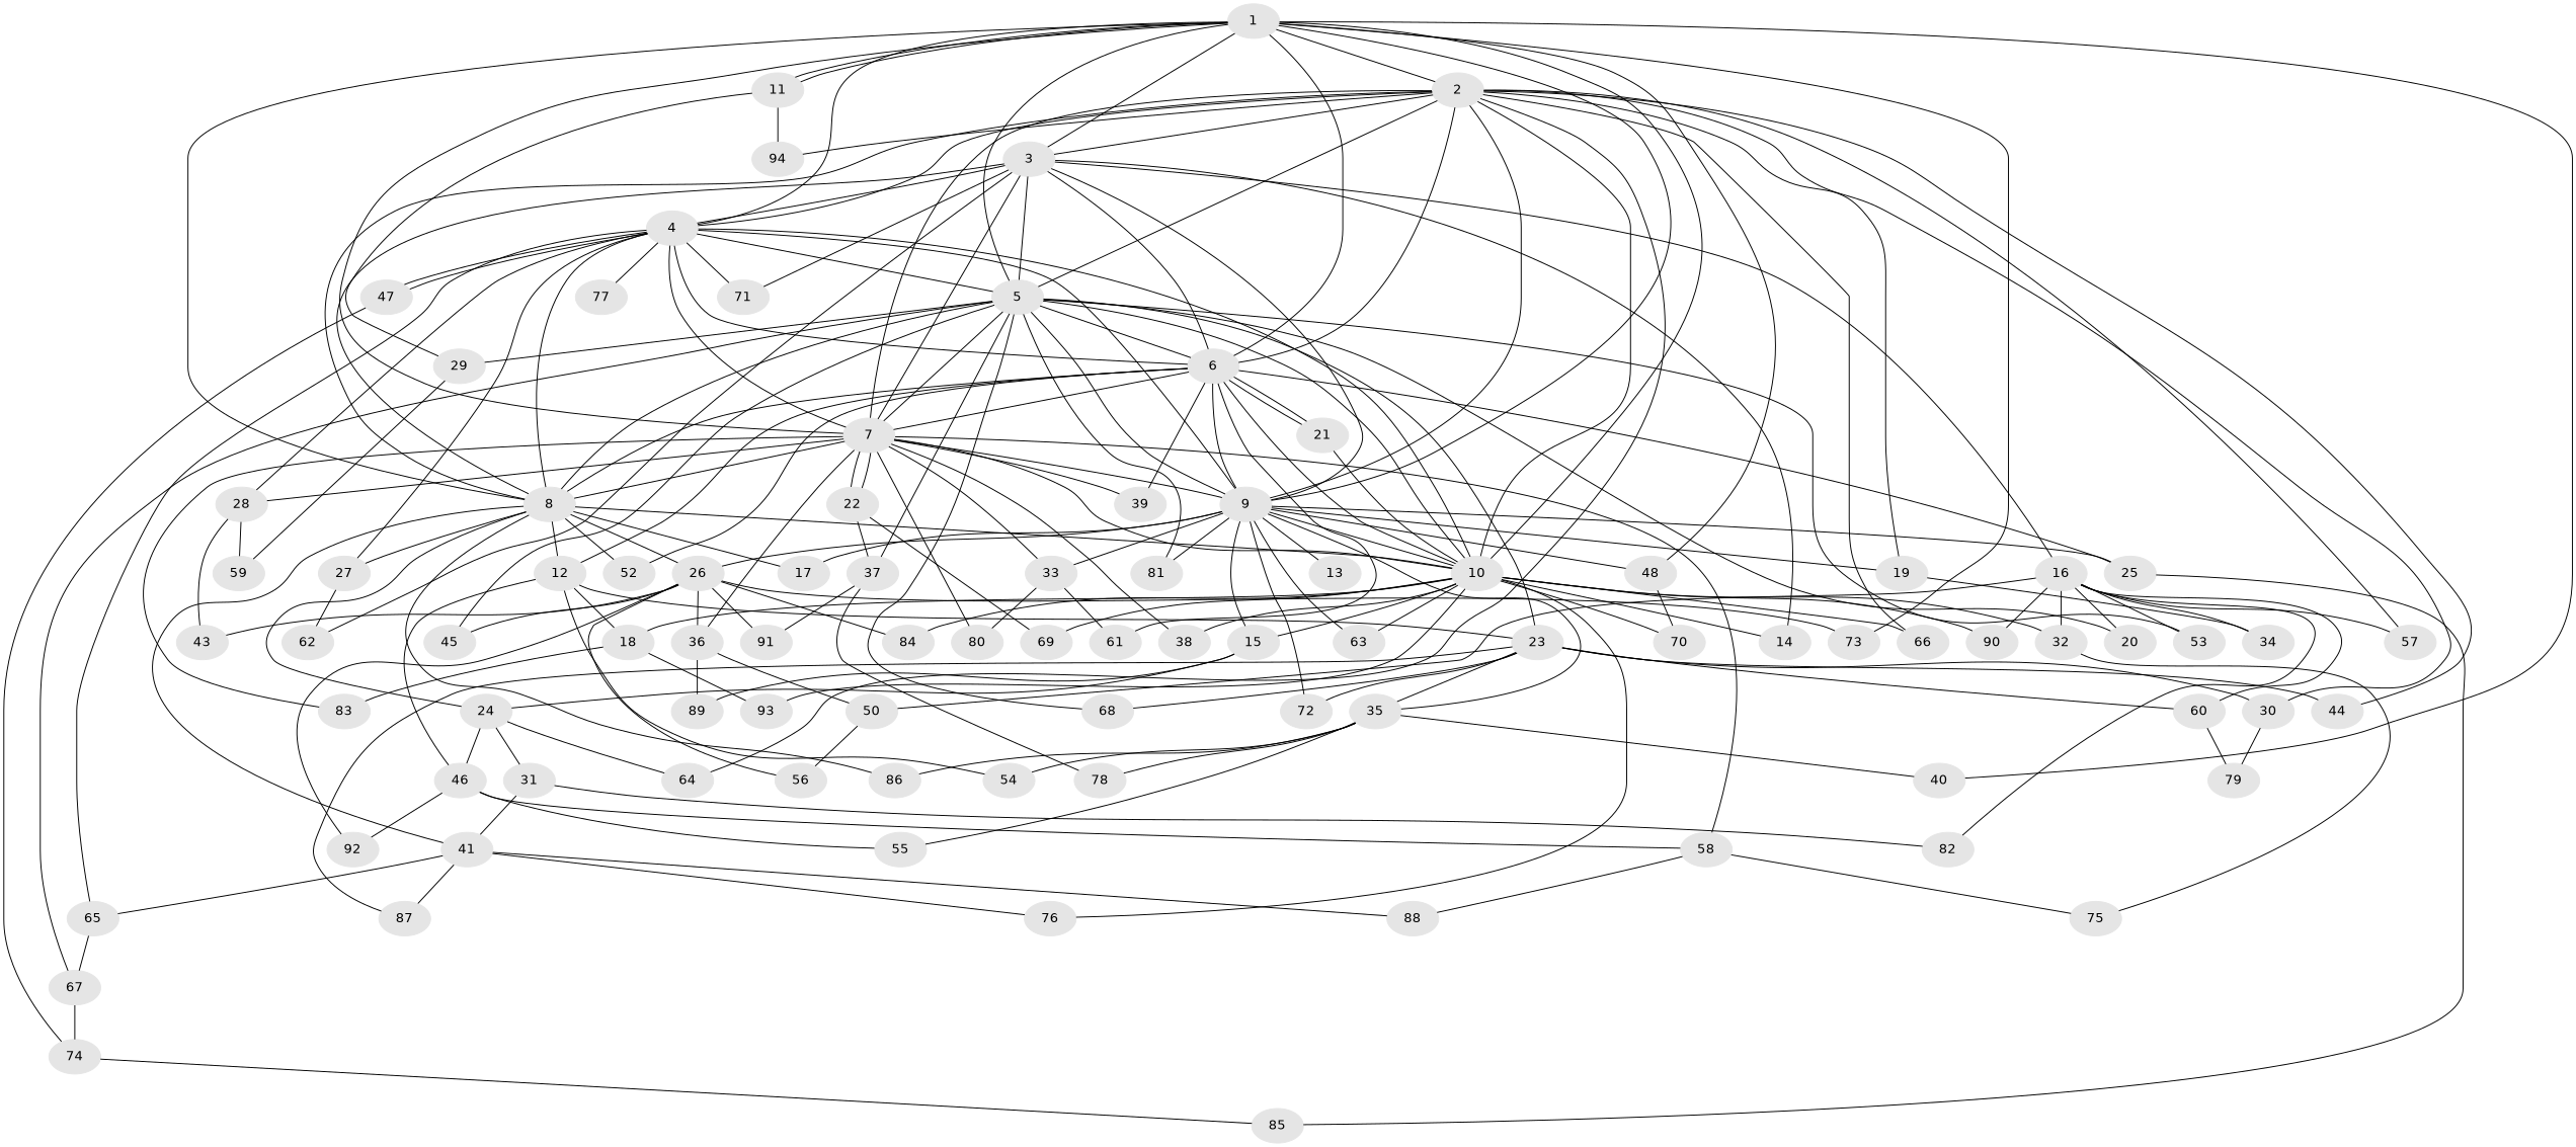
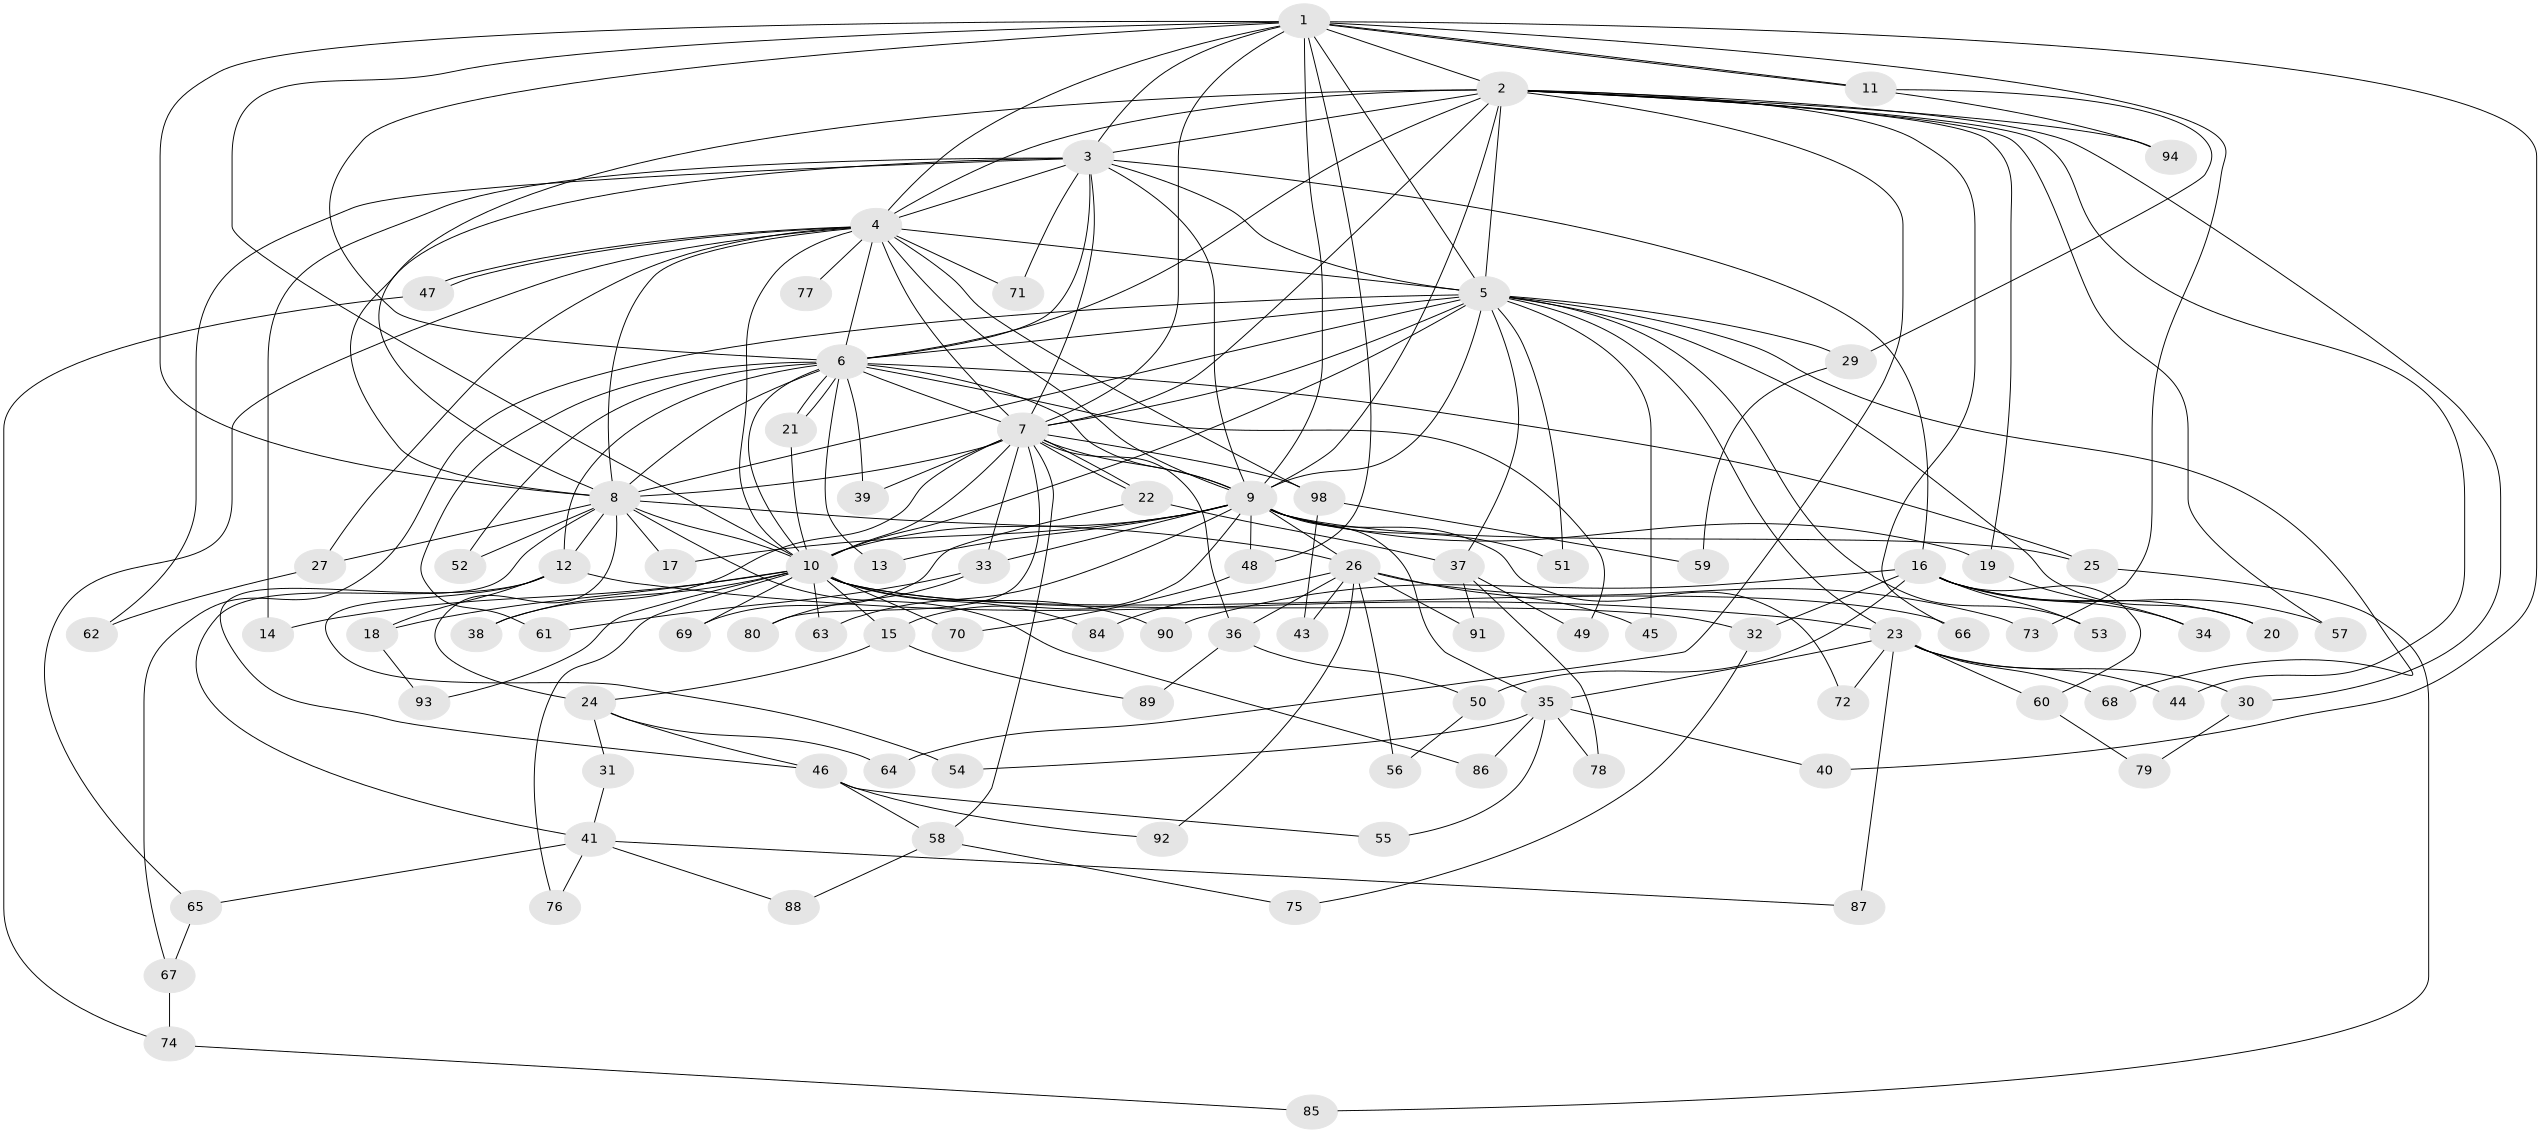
  graph {
    fontname="DejaVu Sans"
    node [color=gray90 fontname="DejaVu Sans" style=filled]
    edge [fontname="DejaVu Sans"]
    1
    2
    3
    4
    5
    6
    7
    8
    9
    10
    11
    40
    48
    73
    19
    30
    44
    57
    64
    66
    94
    14
    16
    62
    71
    27
-   28
+   28 [label=98]
    47
    65
    77
    20
    23
    29
    37
    45
    53
    67
    68
-   81
+   81 [label=51]
    12
    13
    21
    25
    39
+   49
    52
    61
    22
    33
    36
    38
    58
    80
-   83
    17
    24
    26
    41
    86
    15
    35
    63
    72
    18
    32
    69
    70
    76
    84
    90
    93
    34
    79
    50
    60
-   82
    43
    59
    74
    87
    91
    78
    46
    54
    85
    89
    75
    88
    31
    56
    92
    55
    1 -- 2
    1 -- 3
    1 -- 4
    1 -- 5
    1 -- 6
    1 -- 7
    1 -- 8
    1 -- 9
    1 -- 10
    1 -- 11
    1 -- 11
    1 -- 40
    1 -- 48
    1 -- 73
    2 -- 3
    2 -- 4
    2 -- 5
    2 -- 6
    2 -- 7
    2 -- 8
    2 -- 9
-   2 -- 10
    2 -- 19
    2 -- 30
    2 -- 44
    2 -- 57
    2 -- 64
    2 -- 66
    2 -- 94
    3 -- 4
    3 -- 5
    3 -- 6
    3 -- 7
    3 -- 8
    3 -- 9
    3 -- 14
    3 -- 16
    3 -- 62
    3 -- 71
    4 -- 5
    4 -- 6
    4 -- 7
    4 -- 8
    4 -- 9
    4 -- 10
    4 -- 71
    4 -- 27
    4 -- 28
    4 -- 47
    4 -- 47
    4 -- 65
    4 -- 77
    5 -- 6
    5 -- 7
    5 -- 8
    5 -- 9
    5 -- 10
    5 -- 20
    5 -- 23
    5 -- 29
    5 -- 37
    5 -- 45
    5 -- 53
    5 -- 67
    5 -- 68
    5 -- 81
    6 -- 7
    6 -- 8
    6 -- 9
    6 -- 10
    6 -- 12
+   6 -- 13
    6 -- 21
    6 -- 21
    6 -- 25
    6 -- 39
+   6 -- 49
    6 -- 52
    6 -- 61
    7 -- 8
    7 -- 9
    7 -- 10
    7 -- 28
    7 -- 39
    7 -- 22
    7 -- 22
    7 -- 33
    7 -- 36
    7 -- 38
    7 -- 58
    7 -- 80
-   7 -- 83
    8 -- 10
    8 -- 27
    8 -- 12
    8 -- 52
    8 -- 17
    8 -- 24
    8 -- 26
    8 -- 41
    8 -- 86
    9 -- 10
    9 -- 48
    9 -- 19
    9 -- 81
    9 -- 13
    9 -- 25
    9 -- 33
    9 -- 17
    9 -- 26
    9 -- 15
    9 -- 35
    9 -- 63
    9 -- 72
    10 -- 66
    10 -- 14
    10 -- 38
    10 -- 15
    10 -- 63
    10 -- 18
    10 -- 32
    10 -- 69
    10 -- 70
    10 -- 76
    10 -- 84
    10 -- 90
    10 -- 93
    11 -- 94
    11 -- 29
    48 -- 70
    19 -- 34
    30 -- 79
    16 -- 57
    16 -- 20
    16 -- 53
    16 -- 32
    16 -- 90
    16 -- 34
    16 -- 50
    16 -- 60
-   16 -- 82
    27 -- 62
    28 -- 43
    28 -- 59
    47 -- 74
    65 -- 67
    23 -- 30
    23 -- 44
    23 -- 68
    23 -- 35
    23 -- 72
    23 -- 60
    23 -- 87
    29 -- 59
+   37 -- 49
    37 -- 91
    37 -- 78
    67 -- 74
    12 -- 23
    12 -- 18
    12 -- 46
    12 -- 54
    21 -- 10
    25 -- 85
    22 -- 37
    22 -- 69
    33 -- 61
    33 -- 80
    36 -- 50
    36 -- 89
    58 -- 75
    58 -- 88
    24 -- 64
    24 -- 46
    24 -- 31
    26 -- 73
    26 -- 45
    26 -- 36
    26 -- 84
    26 -- 43
    26 -- 91
    26 -- 56
    26 -- 92
    41 -- 65
    41 -- 76
    41 -- 87
    41 -- 88
    15 -- 24
    15 -- 89
    35 -- 40
    35 -- 86
    35 -- 78
    35 -- 54
    35 -- 55
-   18 -- 83
    18 -- 93
    32 -- 75
    50 -- 56
    60 -- 79
    74 -- 85
    46 -- 58
    46 -- 92
    46 -- 55
    31 -- 41
-   31 -- 82
  }
